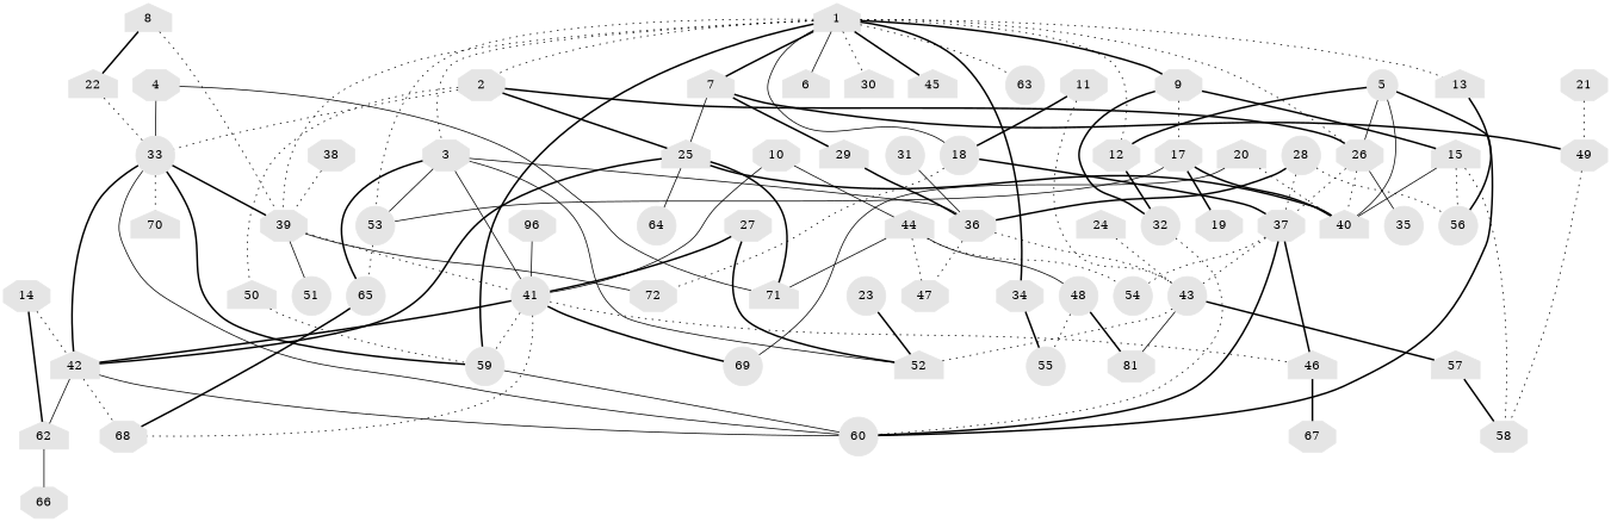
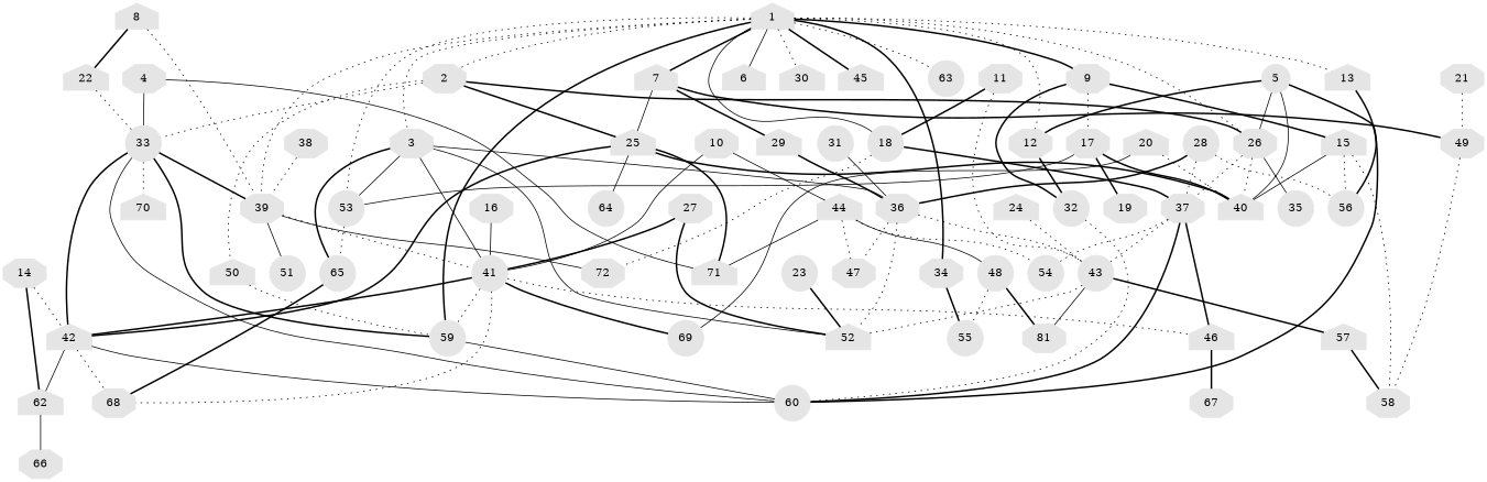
  graph {
    node [color=gray90 shape=octagon style=filled]
    edge [style=dotted weight=1.0]
    1 [shape=house]
    2
    3
    6 [shape=house]
    7 [shape=house]
    9
    12
    13 [shape=house]
    18 [shape=circle]
    30 [shape=house]
    34
    39
    45 [shape=house]
    53 [shape=circle]
    59 [shape=circle]
    63 [shape=circle]
    26
    25 [shape=house]
    33 [shape=circle]
    50 [shape=house]
    36
    41 [shape=circle]
    52 [shape=house]
    65 [shape=circle]
    5 [shape=circle]
    40 [shape=house]
    60 [shape=circle]
    29 [shape=house]
    49
    15 [shape=house]
    17
    32 [shape=circle]
    56 [shape=circle]
    37
    72
    55 [shape=circle]
    51 [shape=circle]
    71 [shape=house]
    42 [shape=house]
    64 [shape=circle]
    35 [shape=circle]
    70 [shape=house]
    43 [shape=circle]
    47
    69 [shape=circle]
    46 [shape=house]
    68
    4
    58
    8 [shape=house]
    22 [shape=house]
    62 [shape=house]
    19
    10
    44 [shape=house]
    54 [shape=circle]
    48 [shape=circle]
    11
    57 [shape=house]
    n60 [label=81]
    14
    66
-   16 [label=96]
+   16
    20 [shape=house]
    21
    23 [shape=circle]
    24 [shape=house]
    27
    28 [shape=circle]
    31 [shape=circle]
    67
    38
    1 -- 2
    1 -- 3
    1 -- 6 [style=solid]
    1 -- 7 [style=bold]
    1 -- 9 [style=bold]
    1 -- 12
    1 -- 13
    1 -- 18 [style=solid]
    1 -- 30
    1 -- 34 [style=bold]
    1 -- 39
    1 -- 45 [style=bold]
    1 -- 53
    1 -- 59 [style=bold]
    1 -- 63
    1 -- 26
    2 -- 26 [style=bold]
    2 -- 25 [style=bold]
    2 -- 33
    2 -- 50
    3 -- 53 [style=solid]
    3 -- 36 [style=solid]
    3 -- 41 [style=solid]
    3 -- 52 [style=solid]
    3 -- 65 [style=bold]
    7 -- 25 [style=solid]
    7 -- 29 [style=bold]
    7 -- 49 [style=bold]
    9 -- 15 [style=bold]
    9 -- 17
    9 -- 32 [style=bold]
    12 -- 32 [style=bold]
    13 -- 56 [style=bold]
    18 -- 37 [style=bold]
    18 -- 72
    34 -- 55 [style=bold]
    39 -- 41
    39 -- 72 [style=solid]
    39 -- 51 [style=solid]
    53 -- 65
    59 -- 60 [style=solid]
    26 -- 40
    26 -- 37
    26 -- 35 [style=solid]
    25 -- 40 [style=bold]
    25 -- 71 [style=bold]
    25 -- 42 [style=bold]
    25 -- 64 [style=solid]
    33 -- 39 [style=bold]
    33 -- 59 [style=bold]
    33 -- 60 [style=solid]
    33 -- 42 [style=bold weight=2.0]
    33 -- 70
    50 -- 59
+   36 -- 52 [weight=2.0]
    36 -- 43
    36 -- 47
    41 -- 59
    41 -- 42 [style=bold]
    41 -- 69 [style=bold]
    41 -- 46
    41 -- 68
    65 -- 68 [style=bold]
    5 -- 12 [style=bold]
    5 -- 26 [style=solid]
    5 -- 40 [style=solid]
    5 -- 60 [style=bold]
    29 -- 36 [style=bold]
    49 -- 58
    15 -- 40 [style=solid]
    15 -- 56
    15 -- 58
    17 -- 53 [style=solid]
    17 -- 40 [style=bold]
    17 -- 19 [style=bold]
    32 -- 60
    37 -- 60 [style=bold]
    37 -- 43
    37 -- 46 [style=bold]
    37 -- 54
    42 -- 60 [style=solid]
    42 -- 68
    42 -- 62 [style=solid]
    43 -- 52
    43 -- 57 [style=bold]
    43 -- n60 [style=solid]
    46 -- 67 [style=bold]
    4 -- 33 [style=solid]
    4 -- 71 [style=solid]
    8 -- 39
    8 -- 22 [style=bold]
    22 -- 33
    62 -- 66 [style=solid]
    10 -- 41 [style=solid]
    10 -- 44 [style=solid]
    44 -- 71 [style=solid]
    44 -- 47
    44 -- 54
    44 -- 48 [style=solid]
    48 -- 55
    48 -- n60 [style=bold]
    11 -- 18 [style=bold]
    11 -- 43
    57 -- 58 [style=bold]
    14 -- 42
    14 -- 62 [style=bold]
    16 -- 41 [style=solid]
    20 -- 40
    20 -- 69 [style=solid]
    21 -- 49
    23 -- 52 [style=bold]
    24 -- 43
    27 -- 41 [style=bold]
    27 -- 52 [style=bold]
    28 -- 36 [style=bold]
    28 -- 56
    28 -- 37
    31 -- 36 [style=solid]
    38 -- 39
  }
